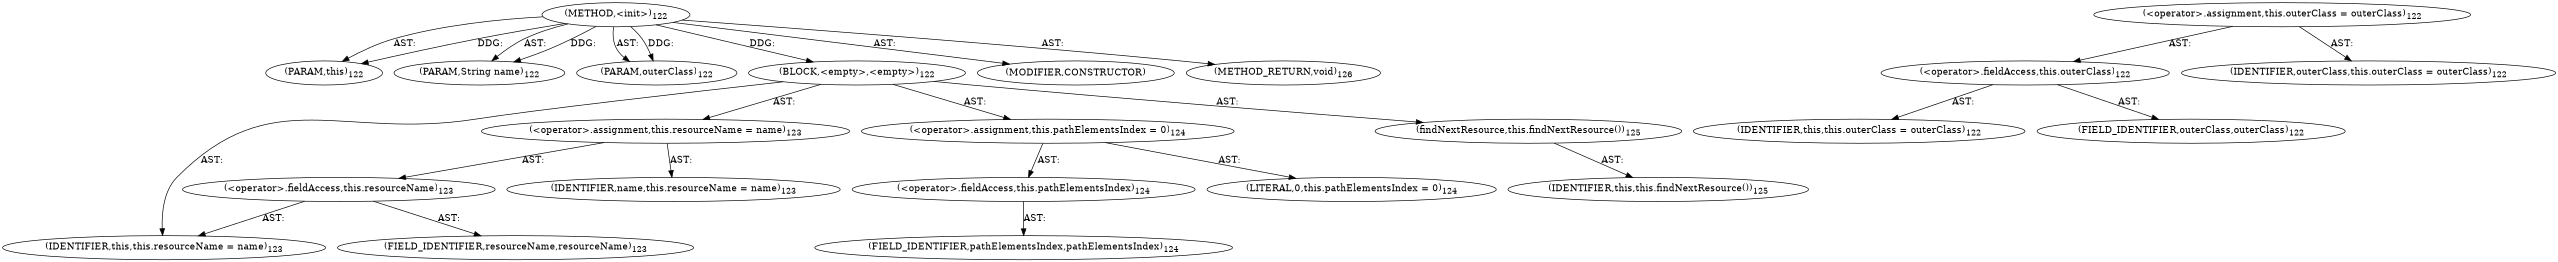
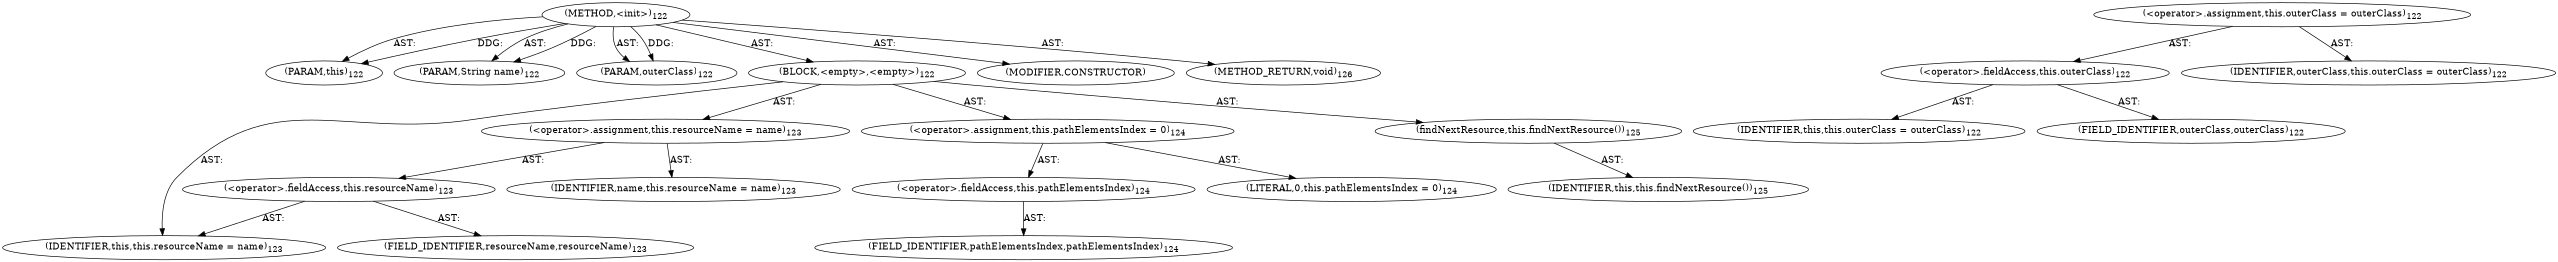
  digraph {
    n1 [label=<(METHOD,&lt;init&gt;)<SUB>122</SUB>>]
    n2 [label=<(PARAM,this)<SUB>122</SUB>>]
    n3 [label=<(PARAM,String name)<SUB>122</SUB>>]
    n4 [label=<(PARAM,outerClass)<SUB>122</SUB>>]
    n5 [label=<(BLOCK,&lt;empty&gt;,&lt;empty&gt;)<SUB>122</SUB>>]
    n6 [label=<(MODIFIER,CONSTRUCTOR)>]
    n7 [label=<(METHOD_RETURN,void)<SUB>126</SUB>>]
    n8 [label=<(&lt;operator&gt;.assignment,this.resourceName = name)<SUB>123</SUB>>]
    n9 [label=<(&lt;operator&gt;.assignment,this.pathElementsIndex = 0)<SUB>124</SUB>>]
    n10 [label=<(findNextResource,this.findNextResource())<SUB>125</SUB>>]
    n11 [label=<(IDENTIFIER,this,this.resourceName = name)<SUB>123</SUB>>]
    n12 [label=<(&lt;operator&gt;.assignment,this.outerClass = outerClass)<SUB>122</SUB>>]
    n13 [label=<(&lt;operator&gt;.fieldAccess,this.outerClass)<SUB>122</SUB>>]
    n14 [label=<(IDENTIFIER,outerClass,this.outerClass = outerClass)<SUB>122</SUB>>]
    n15 [label=<(&lt;operator&gt;.fieldAccess,this.resourceName)<SUB>123</SUB>>]
    n16 [label=<(IDENTIFIER,name,this.resourceName = name)<SUB>123</SUB>>]
    n17 [label=<(&lt;operator&gt;.fieldAccess,this.pathElementsIndex)<SUB>124</SUB>>]
    n18 [label=<(LITERAL,0,this.pathElementsIndex = 0)<SUB>124</SUB>>]
    n19 [label=<(IDENTIFIER,this,this.findNextResource())<SUB>125</SUB>>]
    n20 [label=<(IDENTIFIER,this,this.outerClass = outerClass)<SUB>122</SUB>>]
    n21 [label=<(FIELD_IDENTIFIER,outerClass,outerClass)<SUB>122</SUB>>]
    n22 [label=<(FIELD_IDENTIFIER,resourceName,resourceName)<SUB>123</SUB>>]
    n23 [label=<(FIELD_IDENTIFIER,pathElementsIndex,pathElementsIndex)<SUB>124</SUB>>]
    n1 -> n2 [label="AST: "]
    n1 -> n2 [label="DDG: "]
    n1 -> n3 [label="AST: "]
    n1 -> n3 [label="DDG: "]
    n1 -> n4 [label="AST: "]
    n1 -> n4 [label="DDG: "]
-   n1 -> n5 [label="DDG: "]
+   n1 -> n5 [label="AST: "]
    n1 -> n6 [label="AST: "]
    n1 -> n7 [label="AST: "]
    n5 -> n8 [label="AST: "]
    n5 -> n9 [label="AST: "]
    n5 -> n10 [label="AST: "]
    n5 -> n11 [label="AST: "]
    n8 -> n15 [label="AST: "]
    n8 -> n16 [label="AST: "]
    n9 -> n17 [label="AST: "]
    n9 -> n18 [label="AST: "]
    n10 -> n19 [label="AST: "]
    n12 -> n13 [label="AST: "]
    n12 -> n14 [label="AST: "]
    n13 -> n20 [label="AST: "]
    n13 -> n21 [label="AST: "]
    n15 -> n11 [label="AST: "]
    n15 -> n22 [label="AST: "]
    n17 -> n23 [label="AST: "]
  }
